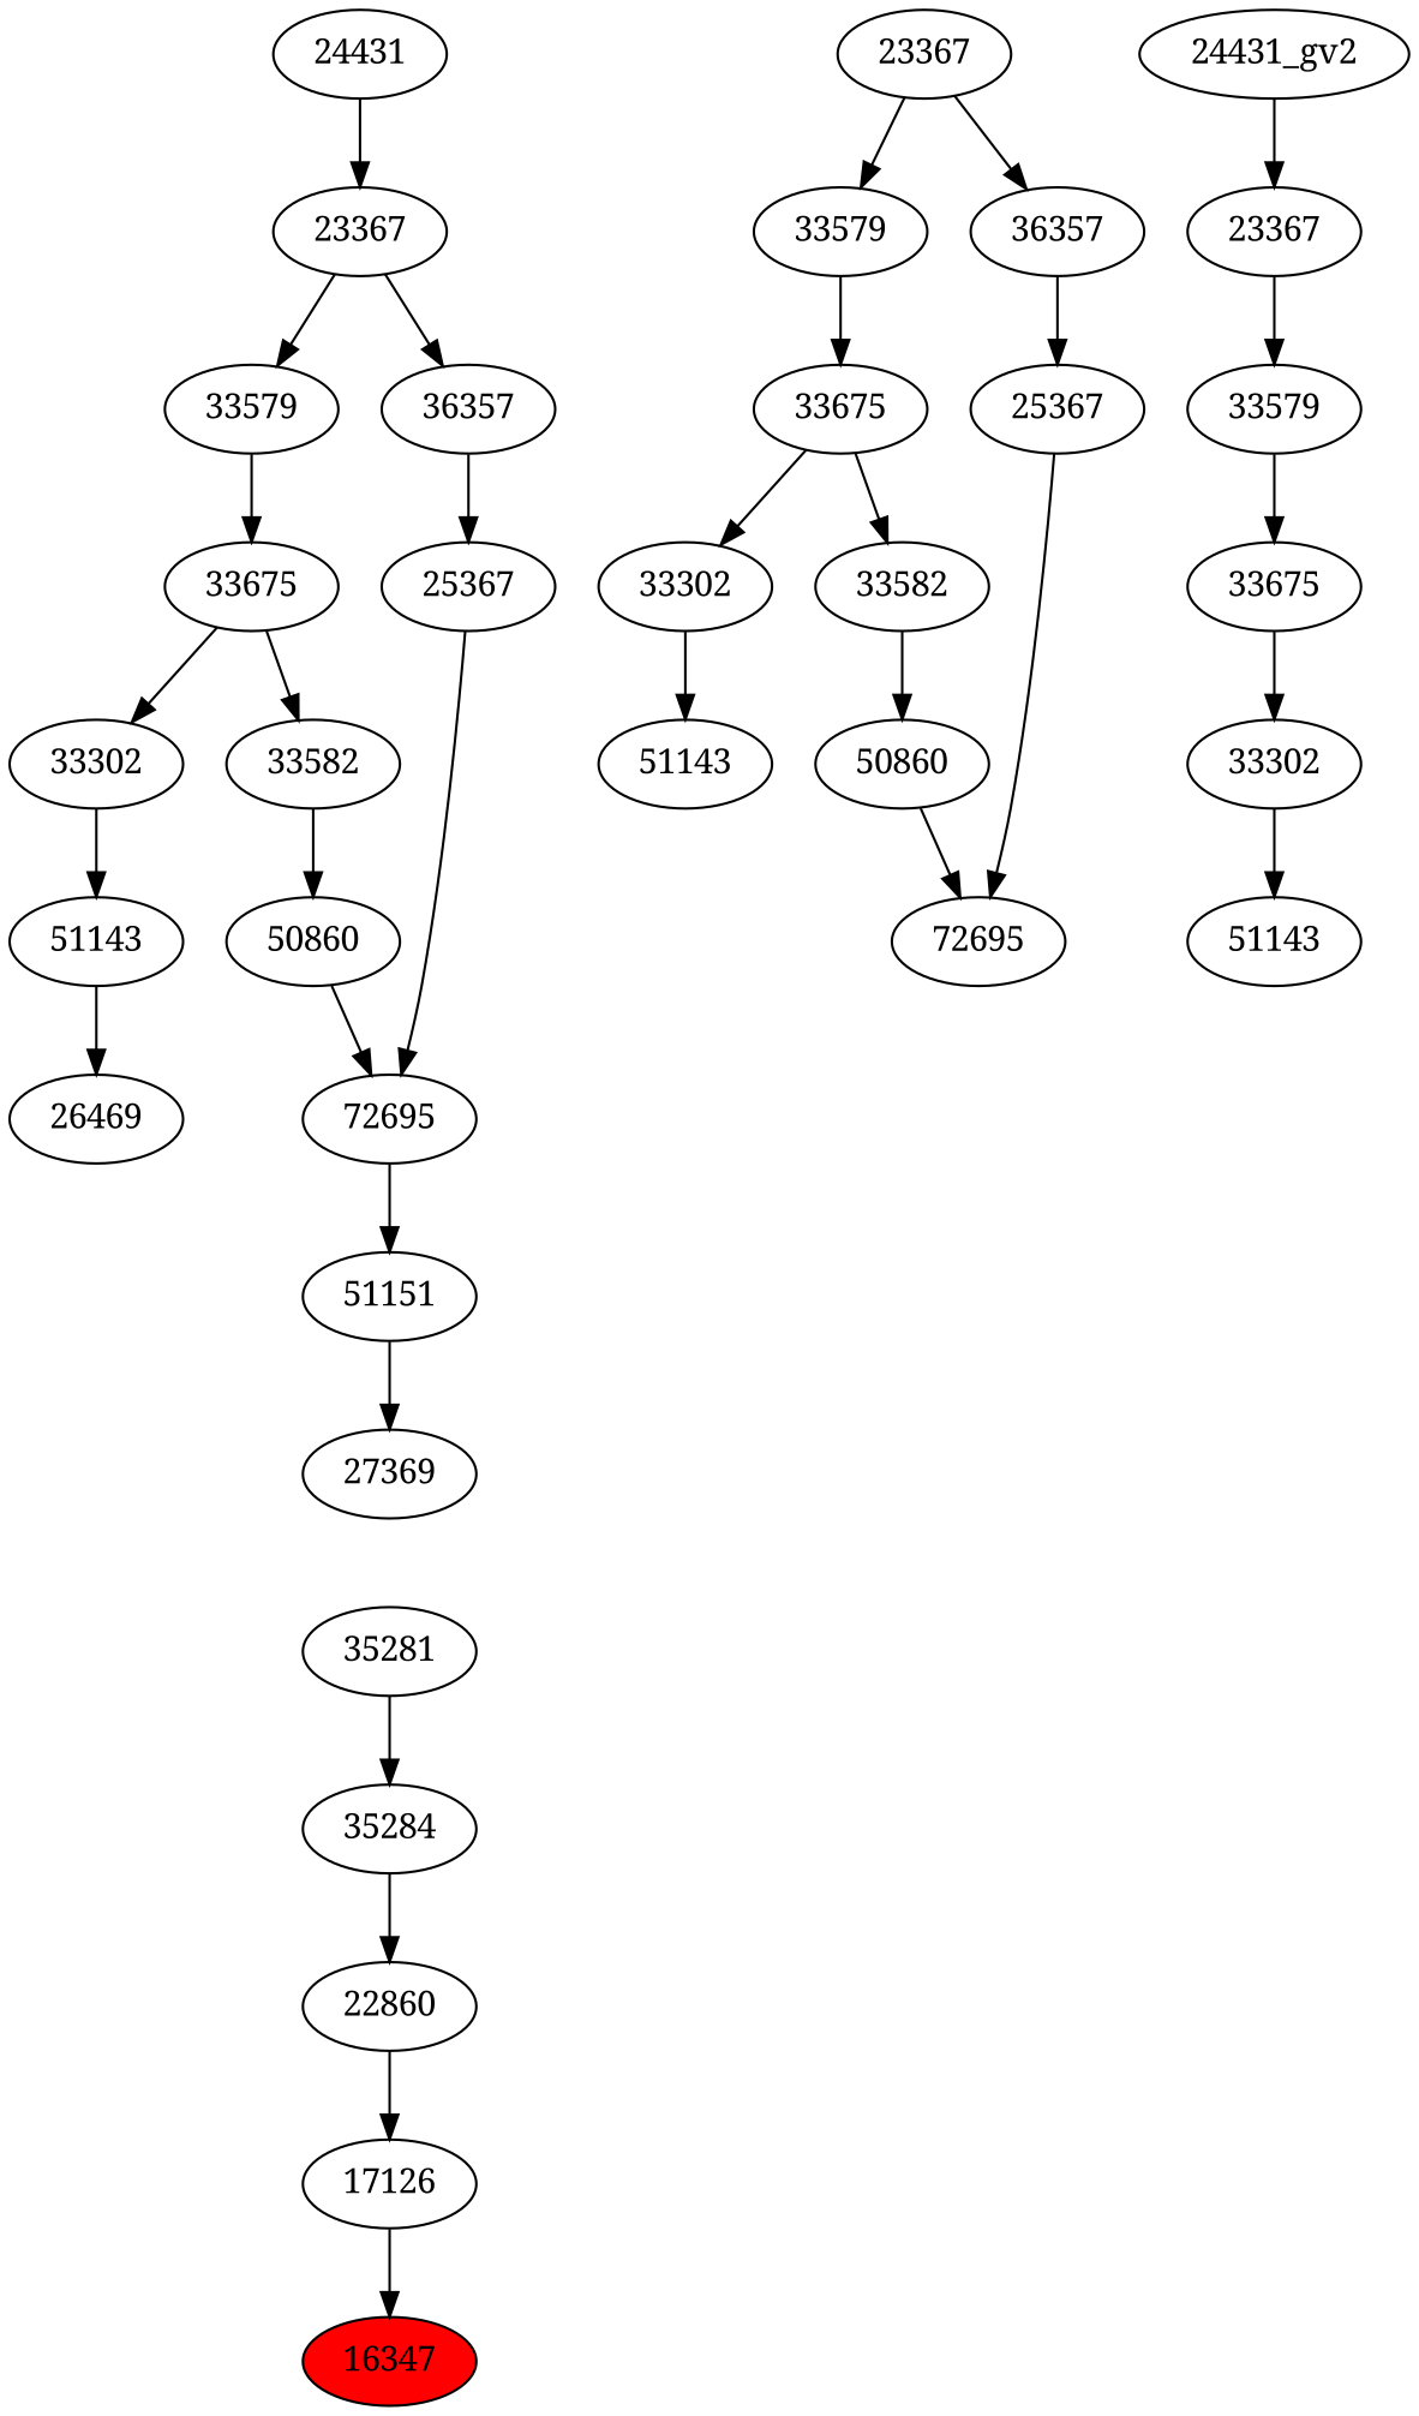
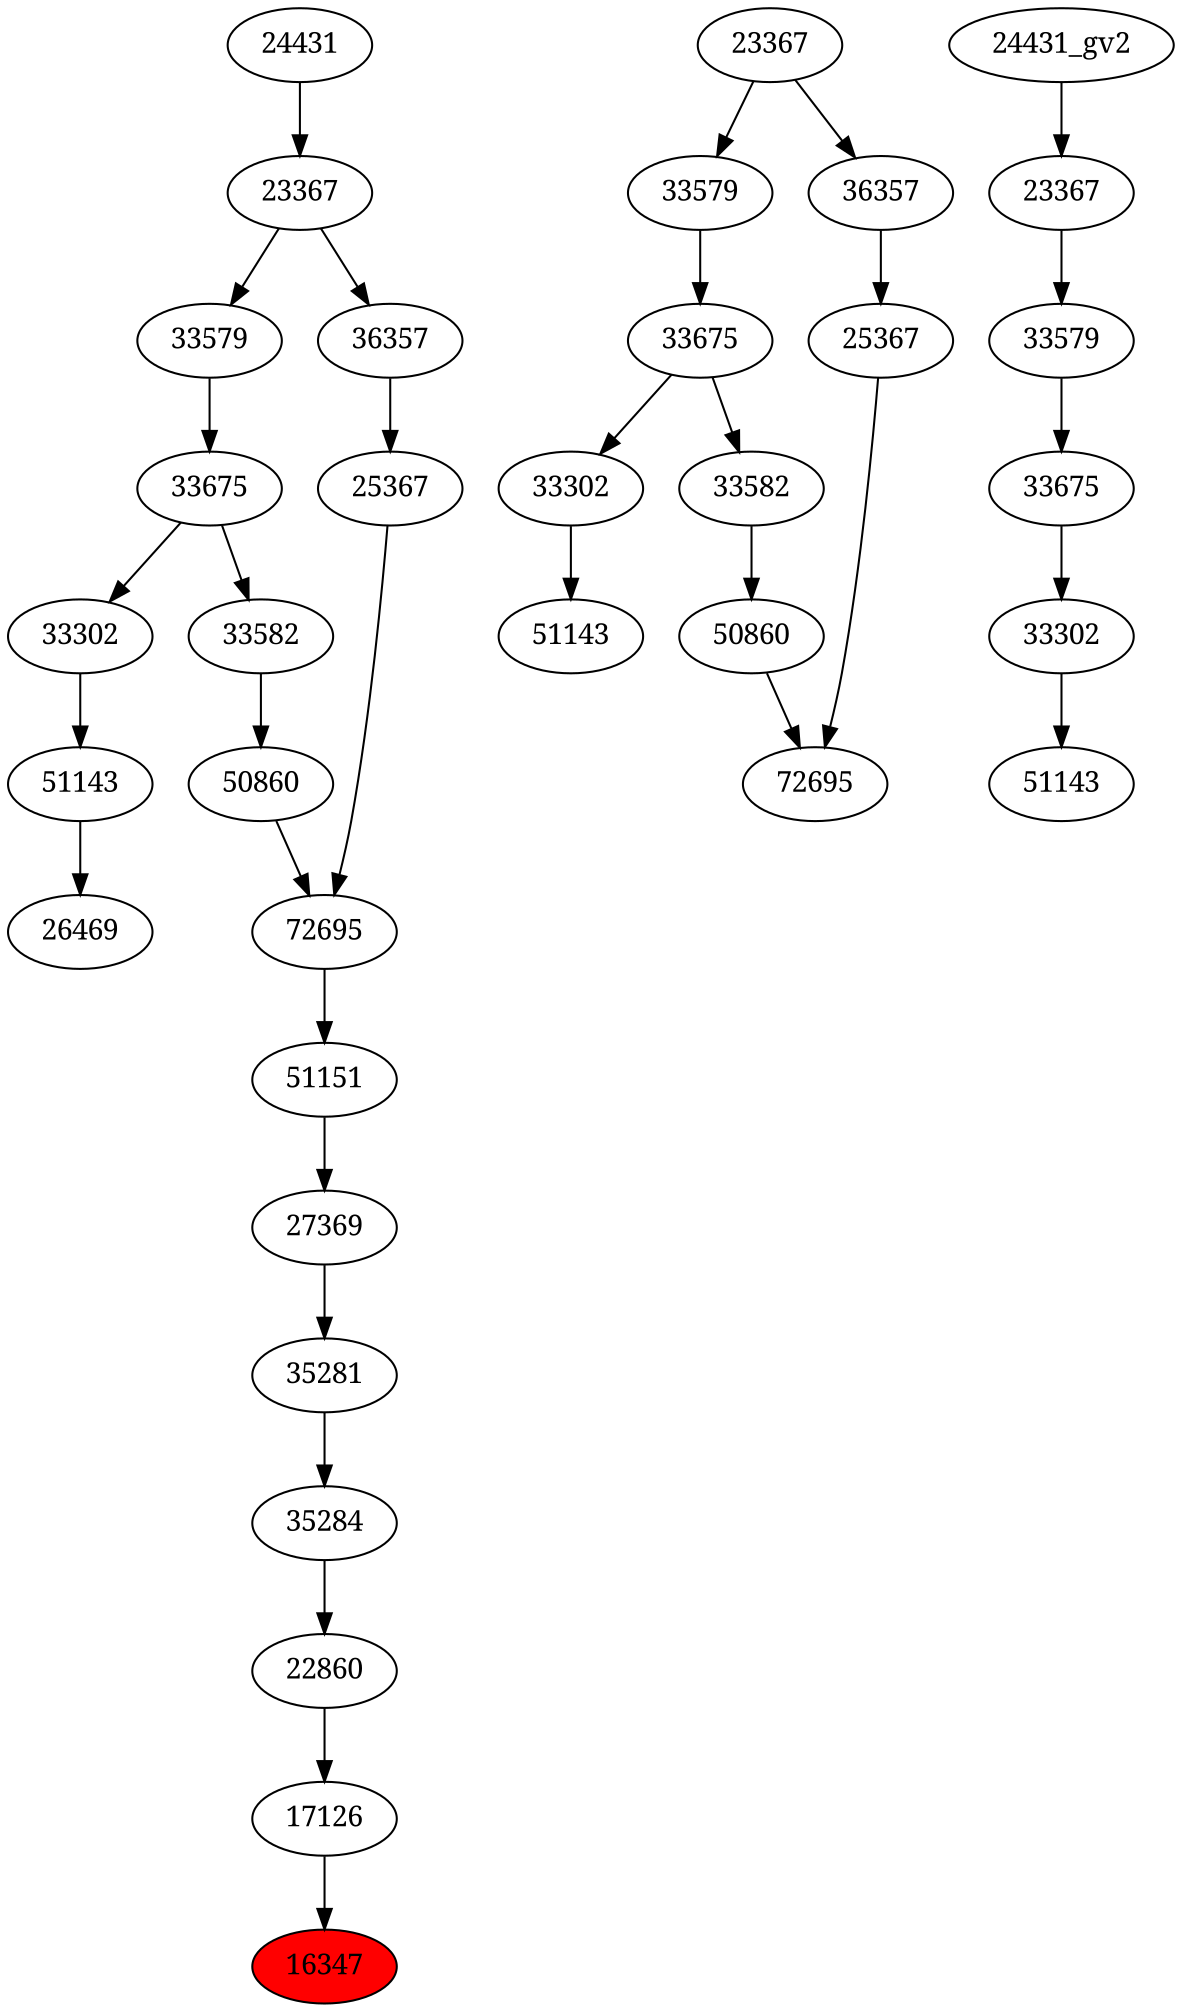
  strict digraph {
    fontname="Noto Serif"
    node [fontname="Noto Serif"]
    edge [fontname="Noto Serif"]
    n1 [fillcolor=red label=16347 style=filled]
    n2 [label=17126]
    n3 [label=22860]
    n4 [label=35284]
    n5 [label=35281]
    n6 [label=26469]
    n7 [label=27369]
    n8 [label=51143]
    n9 [label=51151]
    n10 [label=33302]
    n11 [label=72695]
    n12 [label=33675]
    n13 [label=33582]
    n14 [label=50860]
    n15 [label=25367]
    n16 [label=33579]
    n17 [label=36357]
    n18 [label=23367]
    n19 [label=24431]
    n20 [label=51143]
    n21 [label=33302]
    n22 [label=33675]
    n23 [label=33582]
    n24 [label=50860]
    n25 [label=72695]
    n26 [label=25367]
    n27 [label=33579]
    n28 [label=36357]
    n29 [label=23367]
    n30 [label=51143]
    n31 [label=33302]
    n32 [label=33675]
    n33 [label=33579]
    n34 [label=23367]
    "24431_gv2"
    subgraph sub_1 {
      n1
      n2
      n3
      n4
      n5
      n6
      n7
      n8
      n9
      n10
      n11
      n12
      n13
      n14
      n15
      n16
      n17
      n18
      n19
    }
    subgraph sub_2 {
      n20
      n21
      n22
      n23
      n24
      n25
      n26
      n27
      n28
      n29
    }
    subgraph sub_3 {
      n30
      n31
      n32
      n33
      n34
      "24431_gv2"
    }
    n2 -> n1
    n3 -> n2
    n4 -> n3
    n5 -> n4
+   n7 -> n5
    n8 -> n6
    n9 -> n7
    n10 -> n8
    n11 -> n9
    n12 -> n10
    n12 -> n13
    n13 -> n14
    n14 -> n11
    n15 -> n11
    n16 -> n12
    n17 -> n15
    n18 -> n16
    n18 -> n17
    n19 -> n18
    n21 -> n20
    n22 -> n21
    n22 -> n23
    n23 -> n24
    n24 -> n25
    n26 -> n25
    n27 -> n22
    n28 -> n26
    n29 -> n27
    n29 -> n28
    n31 -> n30
    n32 -> n31
    n33 -> n32
    n34 -> n33
    "24431_gv2" -> n34
  }
